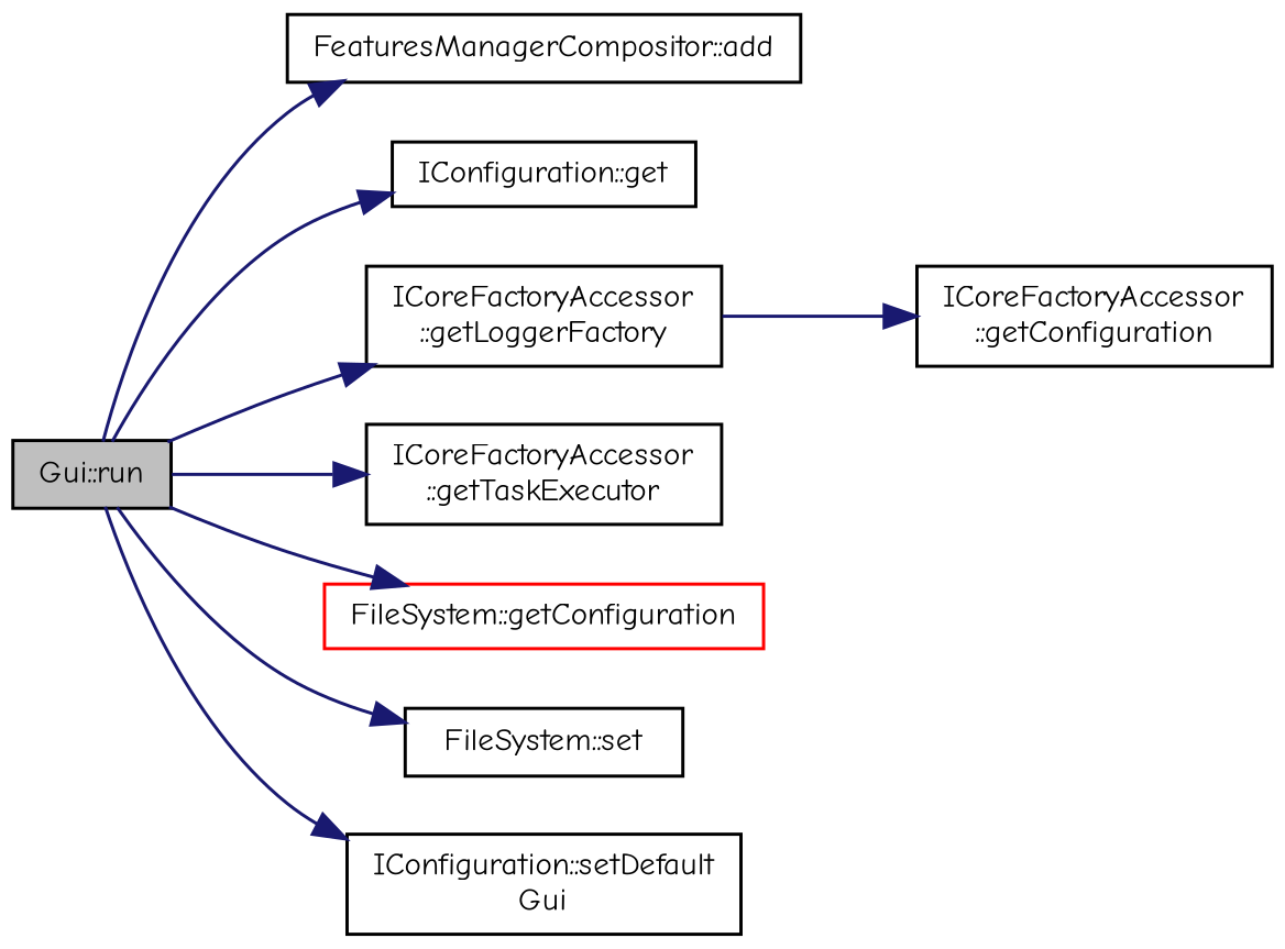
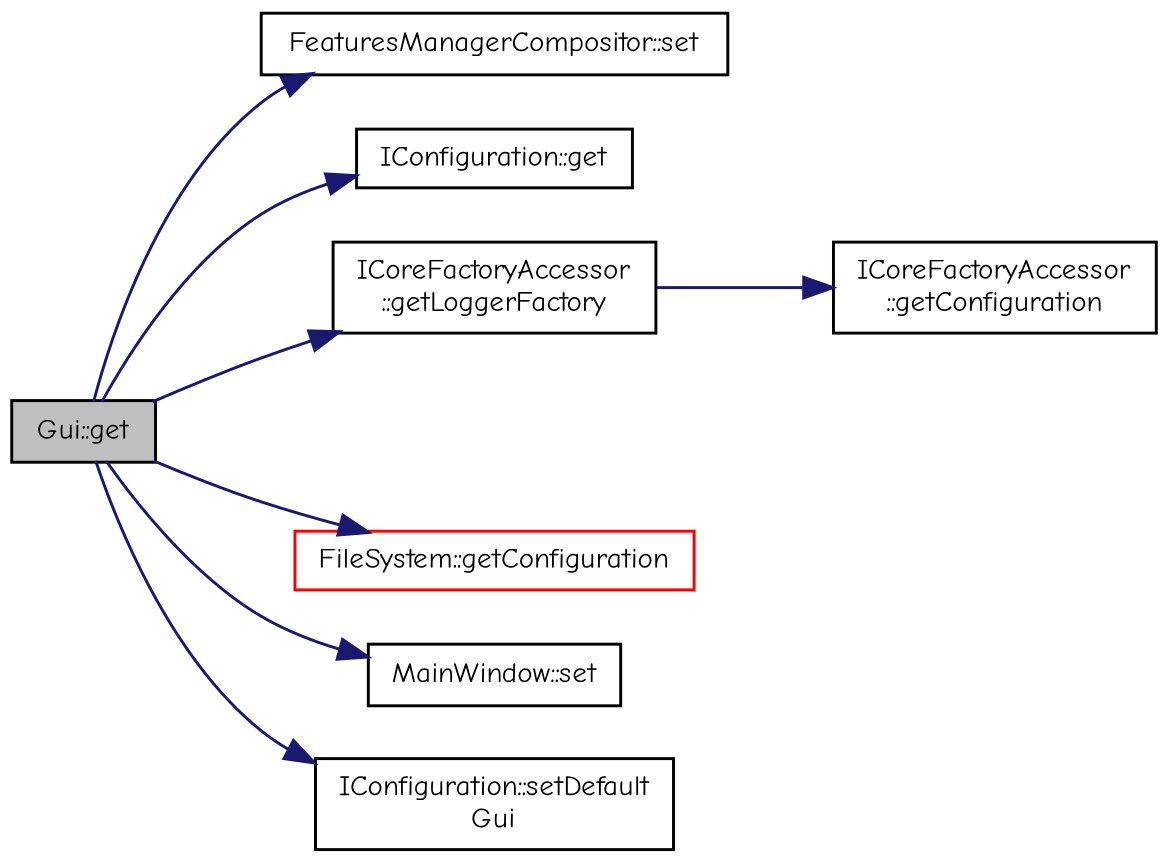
  digraph {
    fontname="Comic Neue"
    rankdir=LR
    node [color=black fillcolor=white fontname="Comic Neue" fontsize=10 shape=record style=filled]
    edge [color=midnightblue fontname="Comic Neue" fontsize=10 labelfontname=Helvetica labelfontsize=10 style=solid]
-   n1 [fillcolor=grey75 fontcolor=black height=0.2 label="Gui::run" width=0.4]
-   n2 [height=0.2 label="FeaturesManagerCompositor::add" width=0.4]
+   n1 [fillcolor=grey75 fontcolor=black height=0.2 label="Gui::get" width=0.4]
+   n2 [height=0.2 label="FeaturesManagerCompositor::set" width=0.4]
    n3 [height=0.2 label="IConfiguration::get" width=0.4]
    n4 [height=0.2 label="ICoreFactoryAccessor\l::getLoggerFactory" width=0.4]
-   n5 [height=0.2 label="ICoreFactoryAccessor\l::getTaskExecutor" width=0.4]
    n6 [color=red height=0.2 label="FileSystem::getConfiguration" width=0.4]
-   n7 [height=0.2 label="FileSystem::set" width=0.4]
+   n7 [height=0.2 label="MainWindow::set" width=0.4]
    n8 [height=0.2 label="IConfiguration::setDefault\lGui" width=0.4]
    n9 [height=0.2 label="ICoreFactoryAccessor\l::getConfiguration" width=0.4]
    n1 -> n2
    n1 -> n3
    n1 -> n4
-   n1 -> n5
    n1 -> n6
    n1 -> n7
    n1 -> n8
    n4 -> n9
  }
